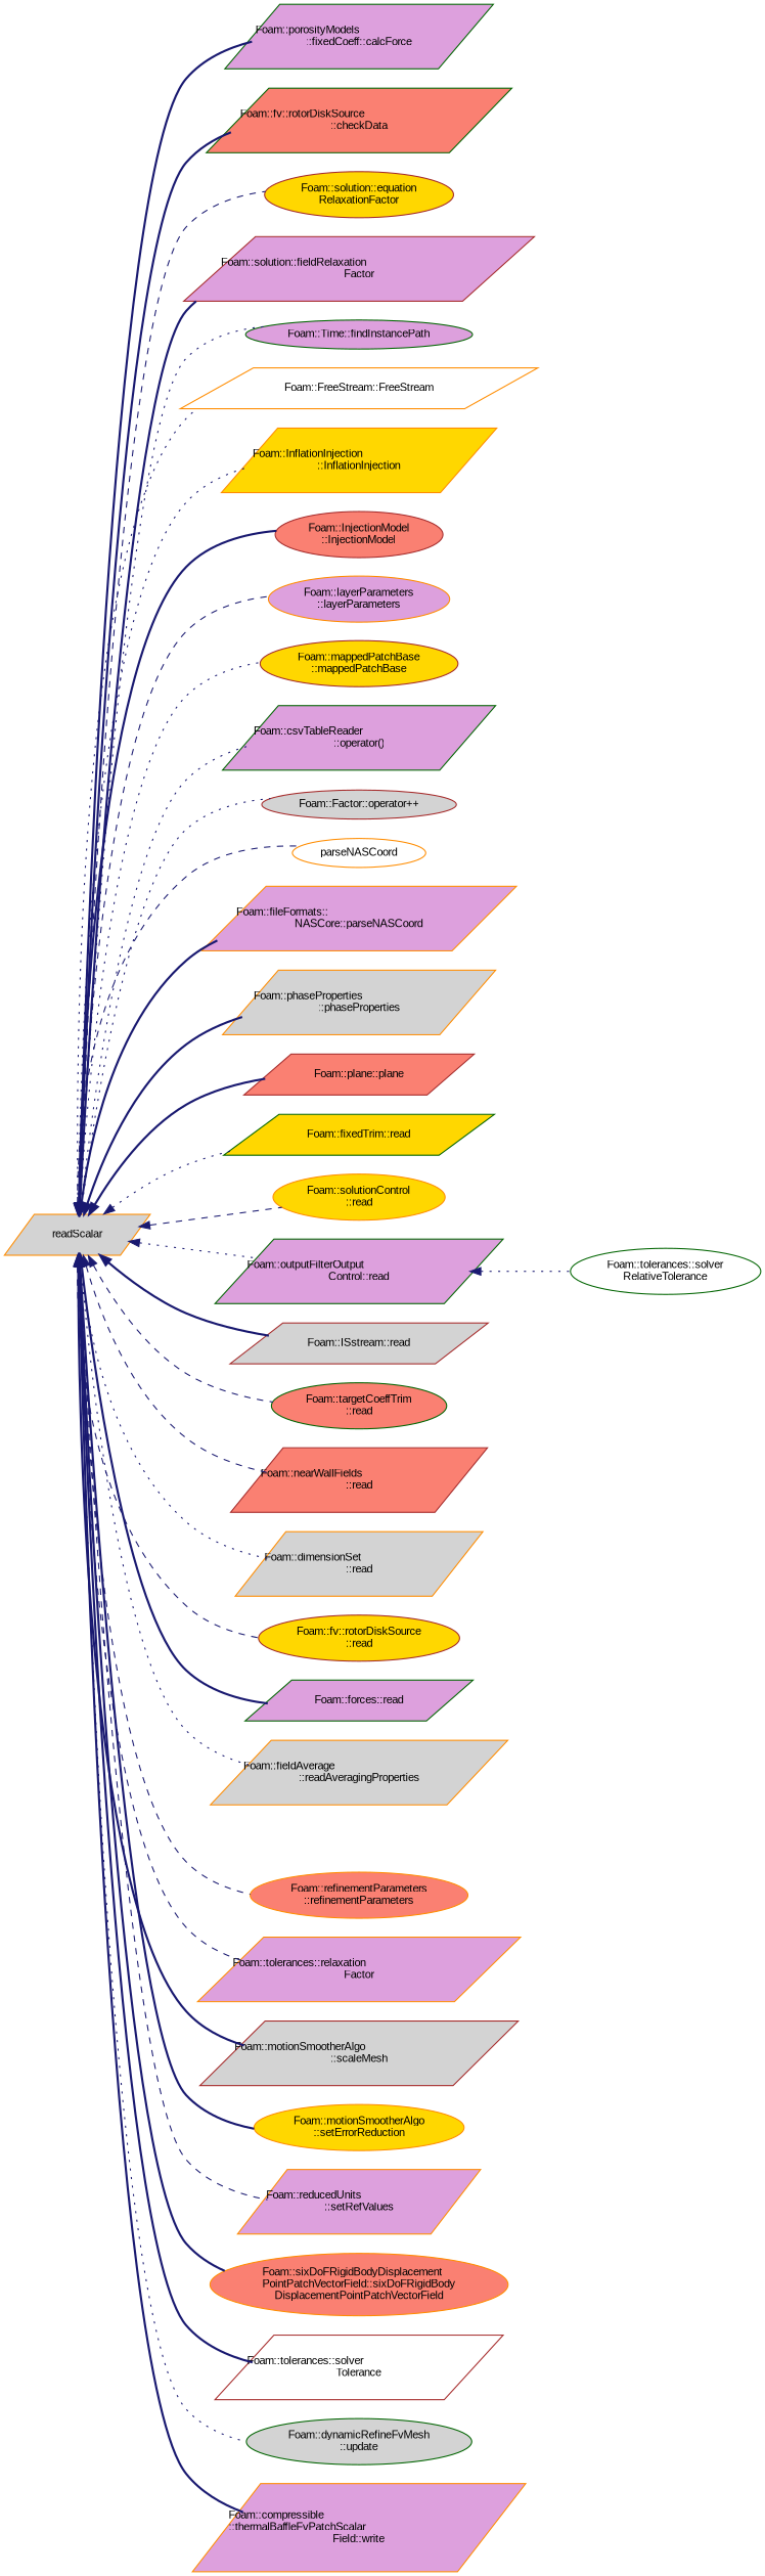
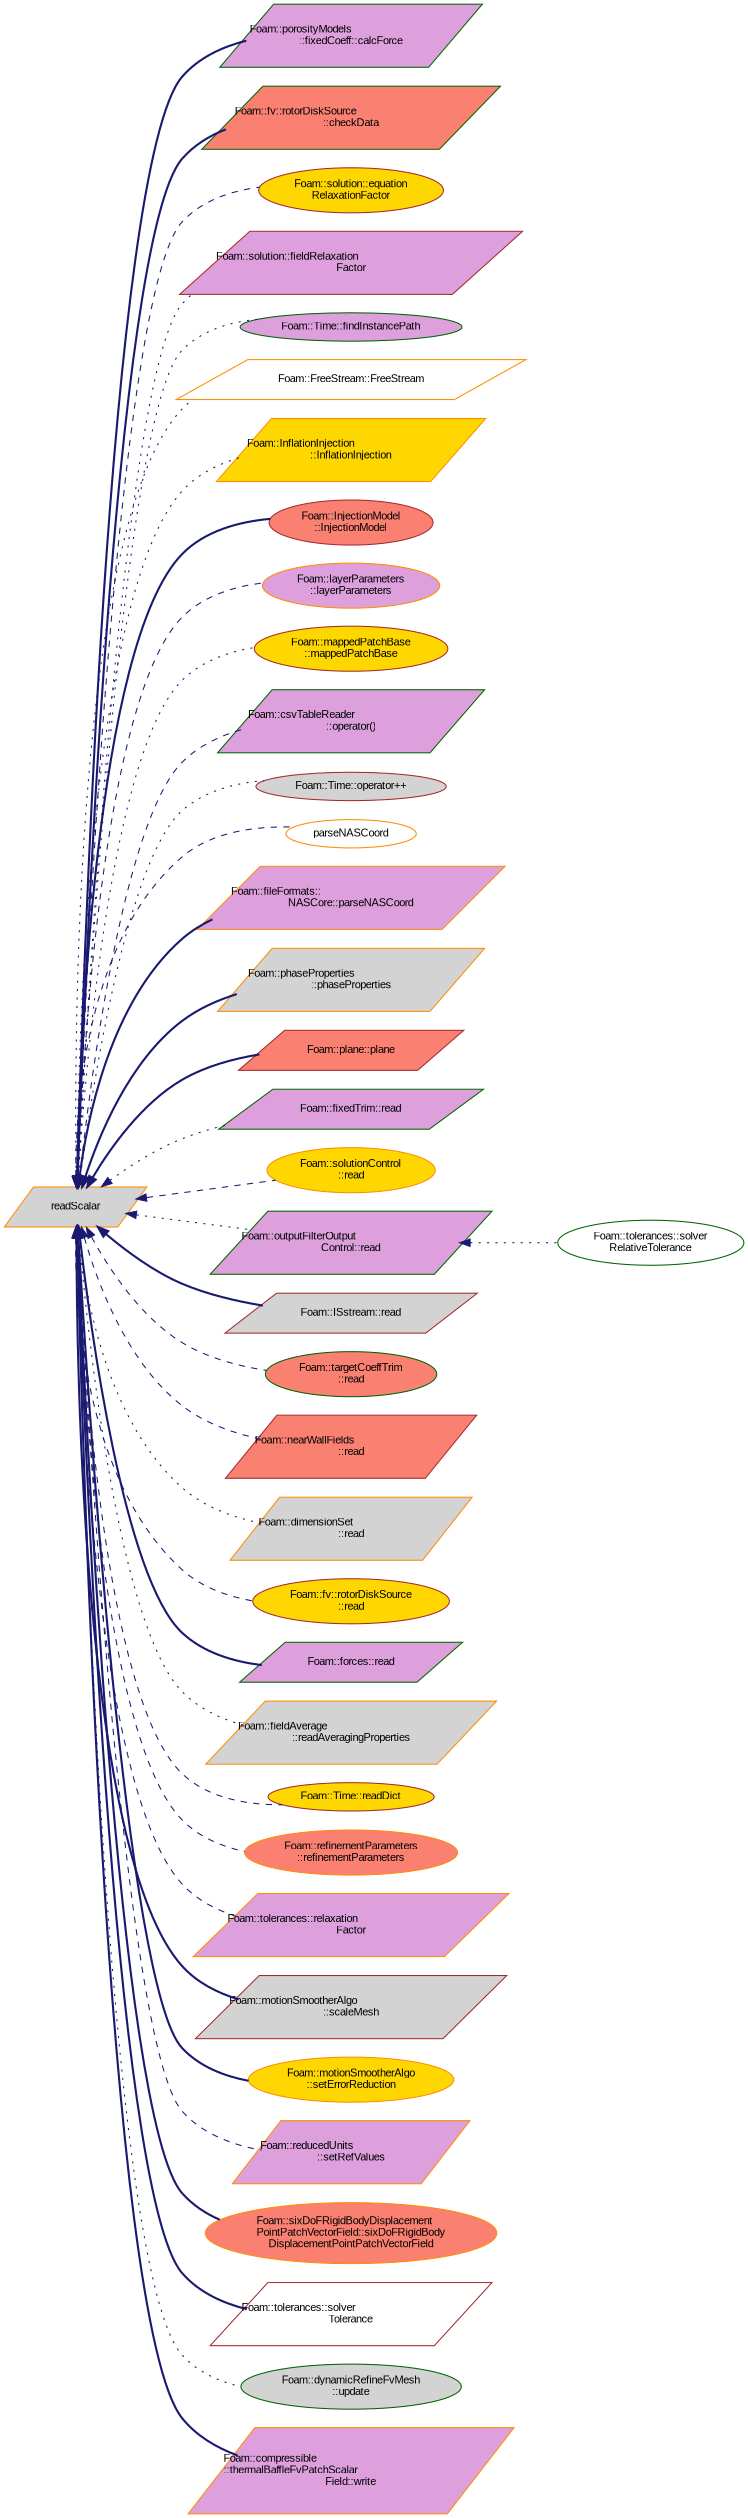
  digraph {
    fontname="Liberation Sans"
    rankdir=LR
    node [color=darkorange fillcolor=plum fontname="Liberation Sans" fontsize=10 shape=parallelogram style=filled]
    edge [color=midnightblue dir=back fontname="Liberation Sans" fontsize=10 labelfontname=FreeSans labelfontsize=10 style=bold]
    n1 [fillcolor=lightgrey fontcolor=black height=0.2 label=readScalar width=0.4]
    n2 [color=darkgreen height=0.2 label="Foam::porosityModels\l::fixedCoeff::calcForce" width=0.4]
    n3 [color=darkgreen fillcolor=salmon height=0.2 label="Foam::fv::rotorDiskSource\l::checkData" width=0.4]
    n4 [color=brown fillcolor=gold height=0.2 label="Foam::solution::equation\lRelaxationFactor" shape=ellipse width=0.4]
    n5 [color=brown height=0.2 label="Foam::solution::fieldRelaxation\lFactor" width=0.4]
    n6 [color=darkgreen height=0.2 label="Foam::Time::findInstancePath" shape=ellipse width=0.4]
    n7 [fillcolor=white height=0.2 label="Foam::FreeStream::FreeStream" width=0.4]
    n8 [fillcolor=gold height=0.2 label="Foam::InflationInjection\l::InflationInjection" width=0.4]
    n9 [color=brown fillcolor=salmon height=0.2 label="Foam::InjectionModel\l::InjectionModel" shape=ellipse width=0.4]
    n10 [height=0.2 label="Foam::layerParameters\l::layerParameters" shape=ellipse width=0.4]
    n11 [color=brown fillcolor=gold height=0.2 label="Foam::mappedPatchBase\l::mappedPatchBase" shape=ellipse width=0.4]
    n12 [color=darkgreen height=0.2 label="Foam::csvTableReader\l::operator()" width=0.4]
-   n13 [color=brown fillcolor=lightgrey height=0.2 label="Foam::Factor::operator++" shape=ellipse width=0.4]
+   n13 [color=brown fillcolor=lightgrey height=0.2 label="Foam::Time::operator++" shape=ellipse width=0.4]
    n14 [fillcolor=white height=0.2 label=parseNASCoord shape=ellipse width=0.4]
    n15 [height=0.2 label="Foam::fileFormats::\lNASCore::parseNASCoord" width=0.4]
    n16 [fillcolor=lightgrey height=0.2 label="Foam::phaseProperties\l::phaseProperties" width=0.4]
    n17 [color=brown fillcolor=salmon height=0.2 label="Foam::plane::plane" width=0.4]
-   n18 [color=darkgreen fillcolor=gold height=0.2 label="Foam::fixedTrim::read" width=0.4]
+   n18 [color=darkgreen height=0.2 label="Foam::fixedTrim::read" width=0.4]
    n19 [fillcolor=gold height=0.2 label="Foam::solutionControl\l::read" shape=ellipse width=0.4]
    n20 [color=darkgreen height=0.2 label="Foam::outputFilterOutput\lControl::read" width=0.4]
    n21 [color=brown fillcolor=lightgrey height=0.2 label="Foam::ISstream::read" width=0.4]
    n22 [color=darkgreen fillcolor=salmon height=0.2 label="Foam::targetCoeffTrim\l::read" shape=ellipse width=0.4]
    n23 [color=brown fillcolor=salmon height=0.2 label="Foam::nearWallFields\l::read" width=0.4]
    n24 [fillcolor=lightgrey height=0.2 label="Foam::dimensionSet\l::read" width=0.4]
    n25 [color=brown fillcolor=gold height=0.2 label="Foam::fv::rotorDiskSource\l::read" shape=ellipse width=0.4]
    n26 [color=darkgreen height=0.2 label="Foam::forces::read" width=0.4]
    n27 [fillcolor=lightgrey height=0.2 label="Foam::fieldAverage\l::readAveragingProperties" width=0.4]
+   n28 [color=brown fillcolor=gold height=0.2 label="Foam::Time::readDict" shape=ellipse width=0.4]
    n29 [fillcolor=salmon height=0.2 label="Foam::refinementParameters\l::refinementParameters" shape=ellipse width=0.4]
    n30 [height=0.2 label="Foam::tolerances::relaxation\lFactor" width=0.4]
    n31 [color=brown fillcolor=lightgrey height=0.2 label="Foam::motionSmootherAlgo\l::scaleMesh" width=0.4]
    n32 [fillcolor=gold height=0.2 label="Foam::motionSmootherAlgo\l::setErrorReduction" shape=ellipse width=0.4]
    n33 [height=0.2 label="Foam::reducedUnits\l::setRefValues" width=0.4]
    n34 [fillcolor=salmon height=0.2 label="Foam::sixDoFRigidBodyDisplacement\lPointPatchVectorField::sixDoFRigidBody\lDisplacementPointPatchVectorField" shape=ellipse width=0.4]
    n35 [color=brown fillcolor=white height=0.2 label="Foam::tolerances::solver\lTolerance" width=0.4]
    n36 [color=darkgreen fillcolor=lightgrey height=0.2 label="Foam::dynamicRefineFvMesh\l::update" shape=ellipse width=0.4]
    n37 [height=0.2 label="Foam::compressible\l::thermalBaffleFvPatchScalar\lField::write" width=0.4]
    n38 [color=darkgreen fillcolor=white height=0.2 label="Foam::tolerances::solver\lRelativeTolerance" shape=ellipse width=0.4]
    n1 -> n2
    n1 -> n3
    n1 -> n4 [style=dashed]
-   n1 -> n5
+   n1 -> n5 [style=dotted]
    n1 -> n6 [style=dotted]
    n1 -> n7 [style=dotted]
    n1 -> n8 [style=dotted]
    n1 -> n9
    n1 -> n10 [style=dashed]
    n1 -> n11 [style=dotted]
-   n1 -> n12 [style=dotted]
+   n1 -> n12 [style=dashed]
    n1 -> n13 [style=dotted]
    n1 -> n14 [style=dashed]
    n1 -> n15
    n1 -> n16
    n1 -> n17
    n1 -> n18 [style=dotted]
    n1 -> n19 [style=dashed]
    n1 -> n20 [style=dotted]
    n1 -> n21
    n1 -> n22 [style=dashed]
    n1 -> n23 [style=dashed]
    n1 -> n24 [style=dotted]
    n1 -> n25 [style=dashed]
    n1 -> n26
    n1 -> n27 [style=dotted]
+   n1 -> n28 [style=dashed]
    n1 -> n29 [style=dashed]
    n1 -> n30 [style=dashed]
    n1 -> n31
    n1 -> n32
    n1 -> n33 [style=dashed]
    n1 -> n34
    n1 -> n35
    n1 -> n36 [style=dotted]
    n1 -> n37
    n20 -> n38 [style=dotted]
  }
